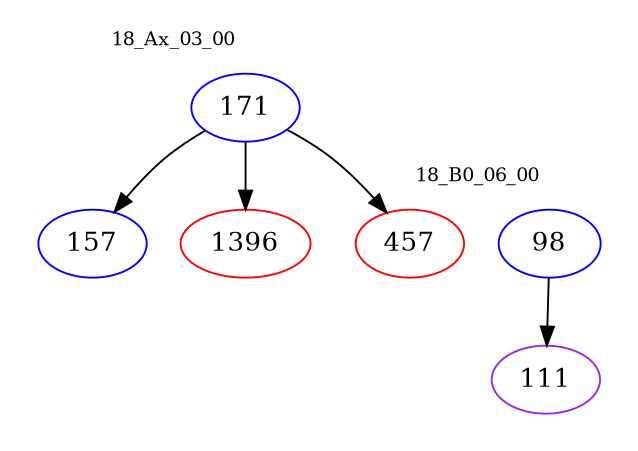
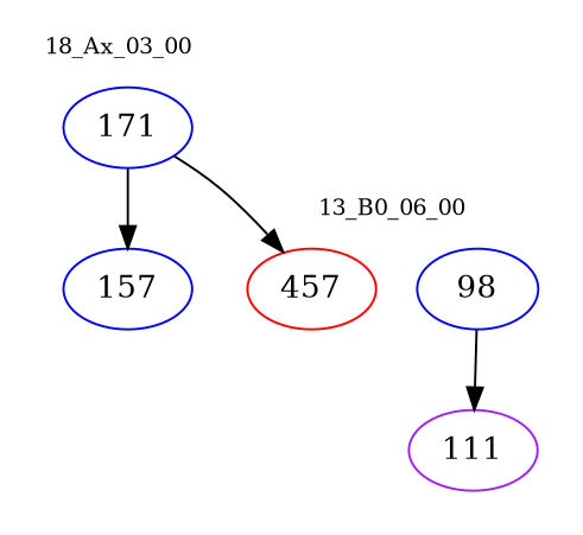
  digraph {
    node [color=blue]
    edge [color=black]
    n1 [label=171]
    n2 [label=157]
-   n3 [color=red label=1396]
    n4 [label=98]
    n5 [color=purple label=111]
    n6 [color=red label=457]
    subgraph cluster_1 {
      color=white
      fontsize=10
      label="18_Ax_03_00"
      n1
      n2
-     n3
    }
    subgraph cluster_2 {
      color=white
      fontsize=10
-     label="18_B0_06_00"
+     label="13_B0_06_00"
      n4
      n5
      n6
    }
    n1 -> n2
-   n1 -> n3
    n1 -> n6
    n4 -> n5
  }
